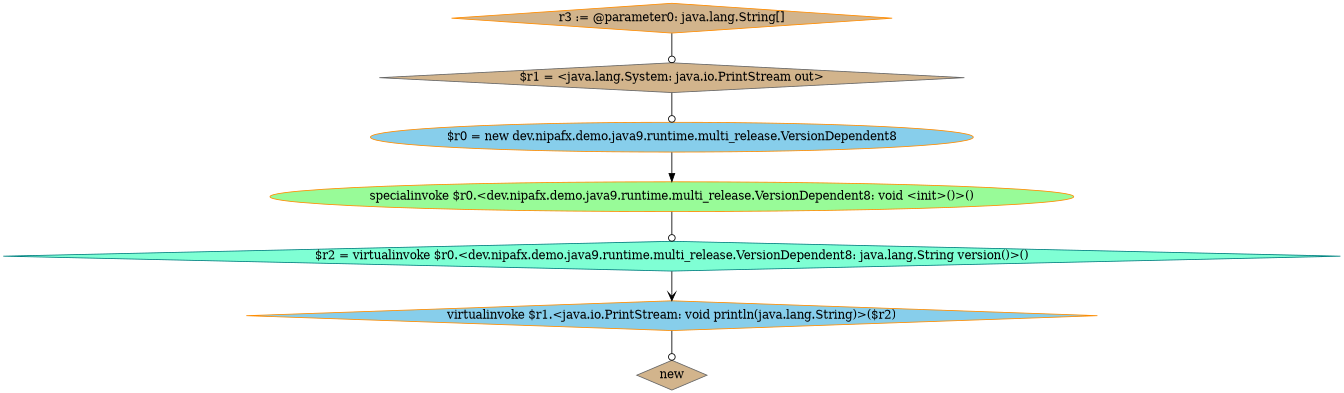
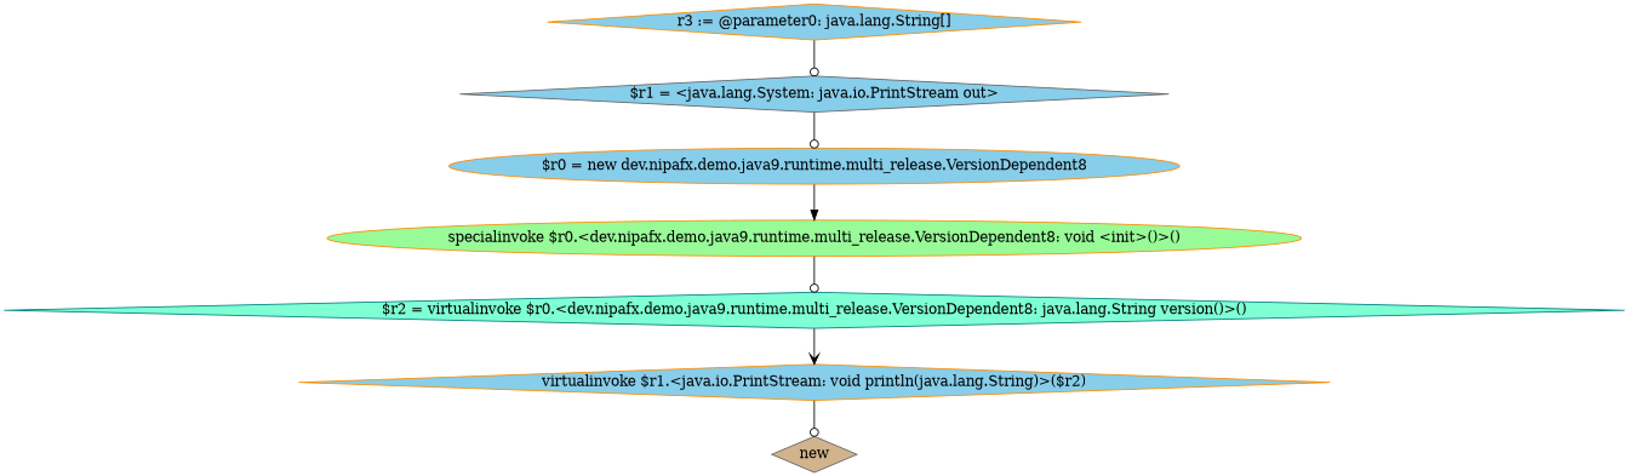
  digraph {
    node [color=darkorange fillcolor=skyblue shape=diamond style=filled]
    edge [arrowhead=odot]
-   "$r1 = <java.lang.System: java.io.PrintStream out>" [color=gray40 fillcolor=tan]
-   "r3 := @parameter0: java.lang.String[]" [fillcolor=tan]
+   "$r1 = <java.lang.System: java.io.PrintStream out>" [color=gray40]
+   "r3 := @parameter0: java.lang.String[]"
    "$r0 = new dev.nipafx.demo.java9.runtime.multi_release.VersionDependent8" [shape=ellipse]
    "specialinvoke $r0.<dev.nipafx.demo.java9.runtime.multi_release.VersionDependent8: void <init>()>()" [fillcolor=palegreen shape=ellipse]
    "$r2 = virtualinvoke $r0.<dev.nipafx.demo.java9.runtime.multi_release.VersionDependent8: java.lang.String version()>()" [color=teal fillcolor=aquamarine]
    "virtualinvoke $r1.<java.io.PrintStream: void println(java.lang.String)>($r2)"
    n7 [color=gray40 fillcolor=tan label=new]
    "$r1 = <java.lang.System: java.io.PrintStream out>" -> "$r0 = new dev.nipafx.demo.java9.runtime.multi_release.VersionDependent8"
    "r3 := @parameter0: java.lang.String[]" -> "$r1 = <java.lang.System: java.io.PrintStream out>"
    "$r0 = new dev.nipafx.demo.java9.runtime.multi_release.VersionDependent8" -> "specialinvoke $r0.<dev.nipafx.demo.java9.runtime.multi_release.VersionDependent8: void <init>()>()" [arrowhead=normal]
    "specialinvoke $r0.<dev.nipafx.demo.java9.runtime.multi_release.VersionDependent8: void <init>()>()" -> "$r2 = virtualinvoke $r0.<dev.nipafx.demo.java9.runtime.multi_release.VersionDependent8: java.lang.String version()>()"
    "$r2 = virtualinvoke $r0.<dev.nipafx.demo.java9.runtime.multi_release.VersionDependent8: java.lang.String version()>()" -> "virtualinvoke $r1.<java.io.PrintStream: void println(java.lang.String)>($r2)" [arrowhead=vee]
    "virtualinvoke $r1.<java.io.PrintStream: void println(java.lang.String)>($r2)" -> n7
  }
